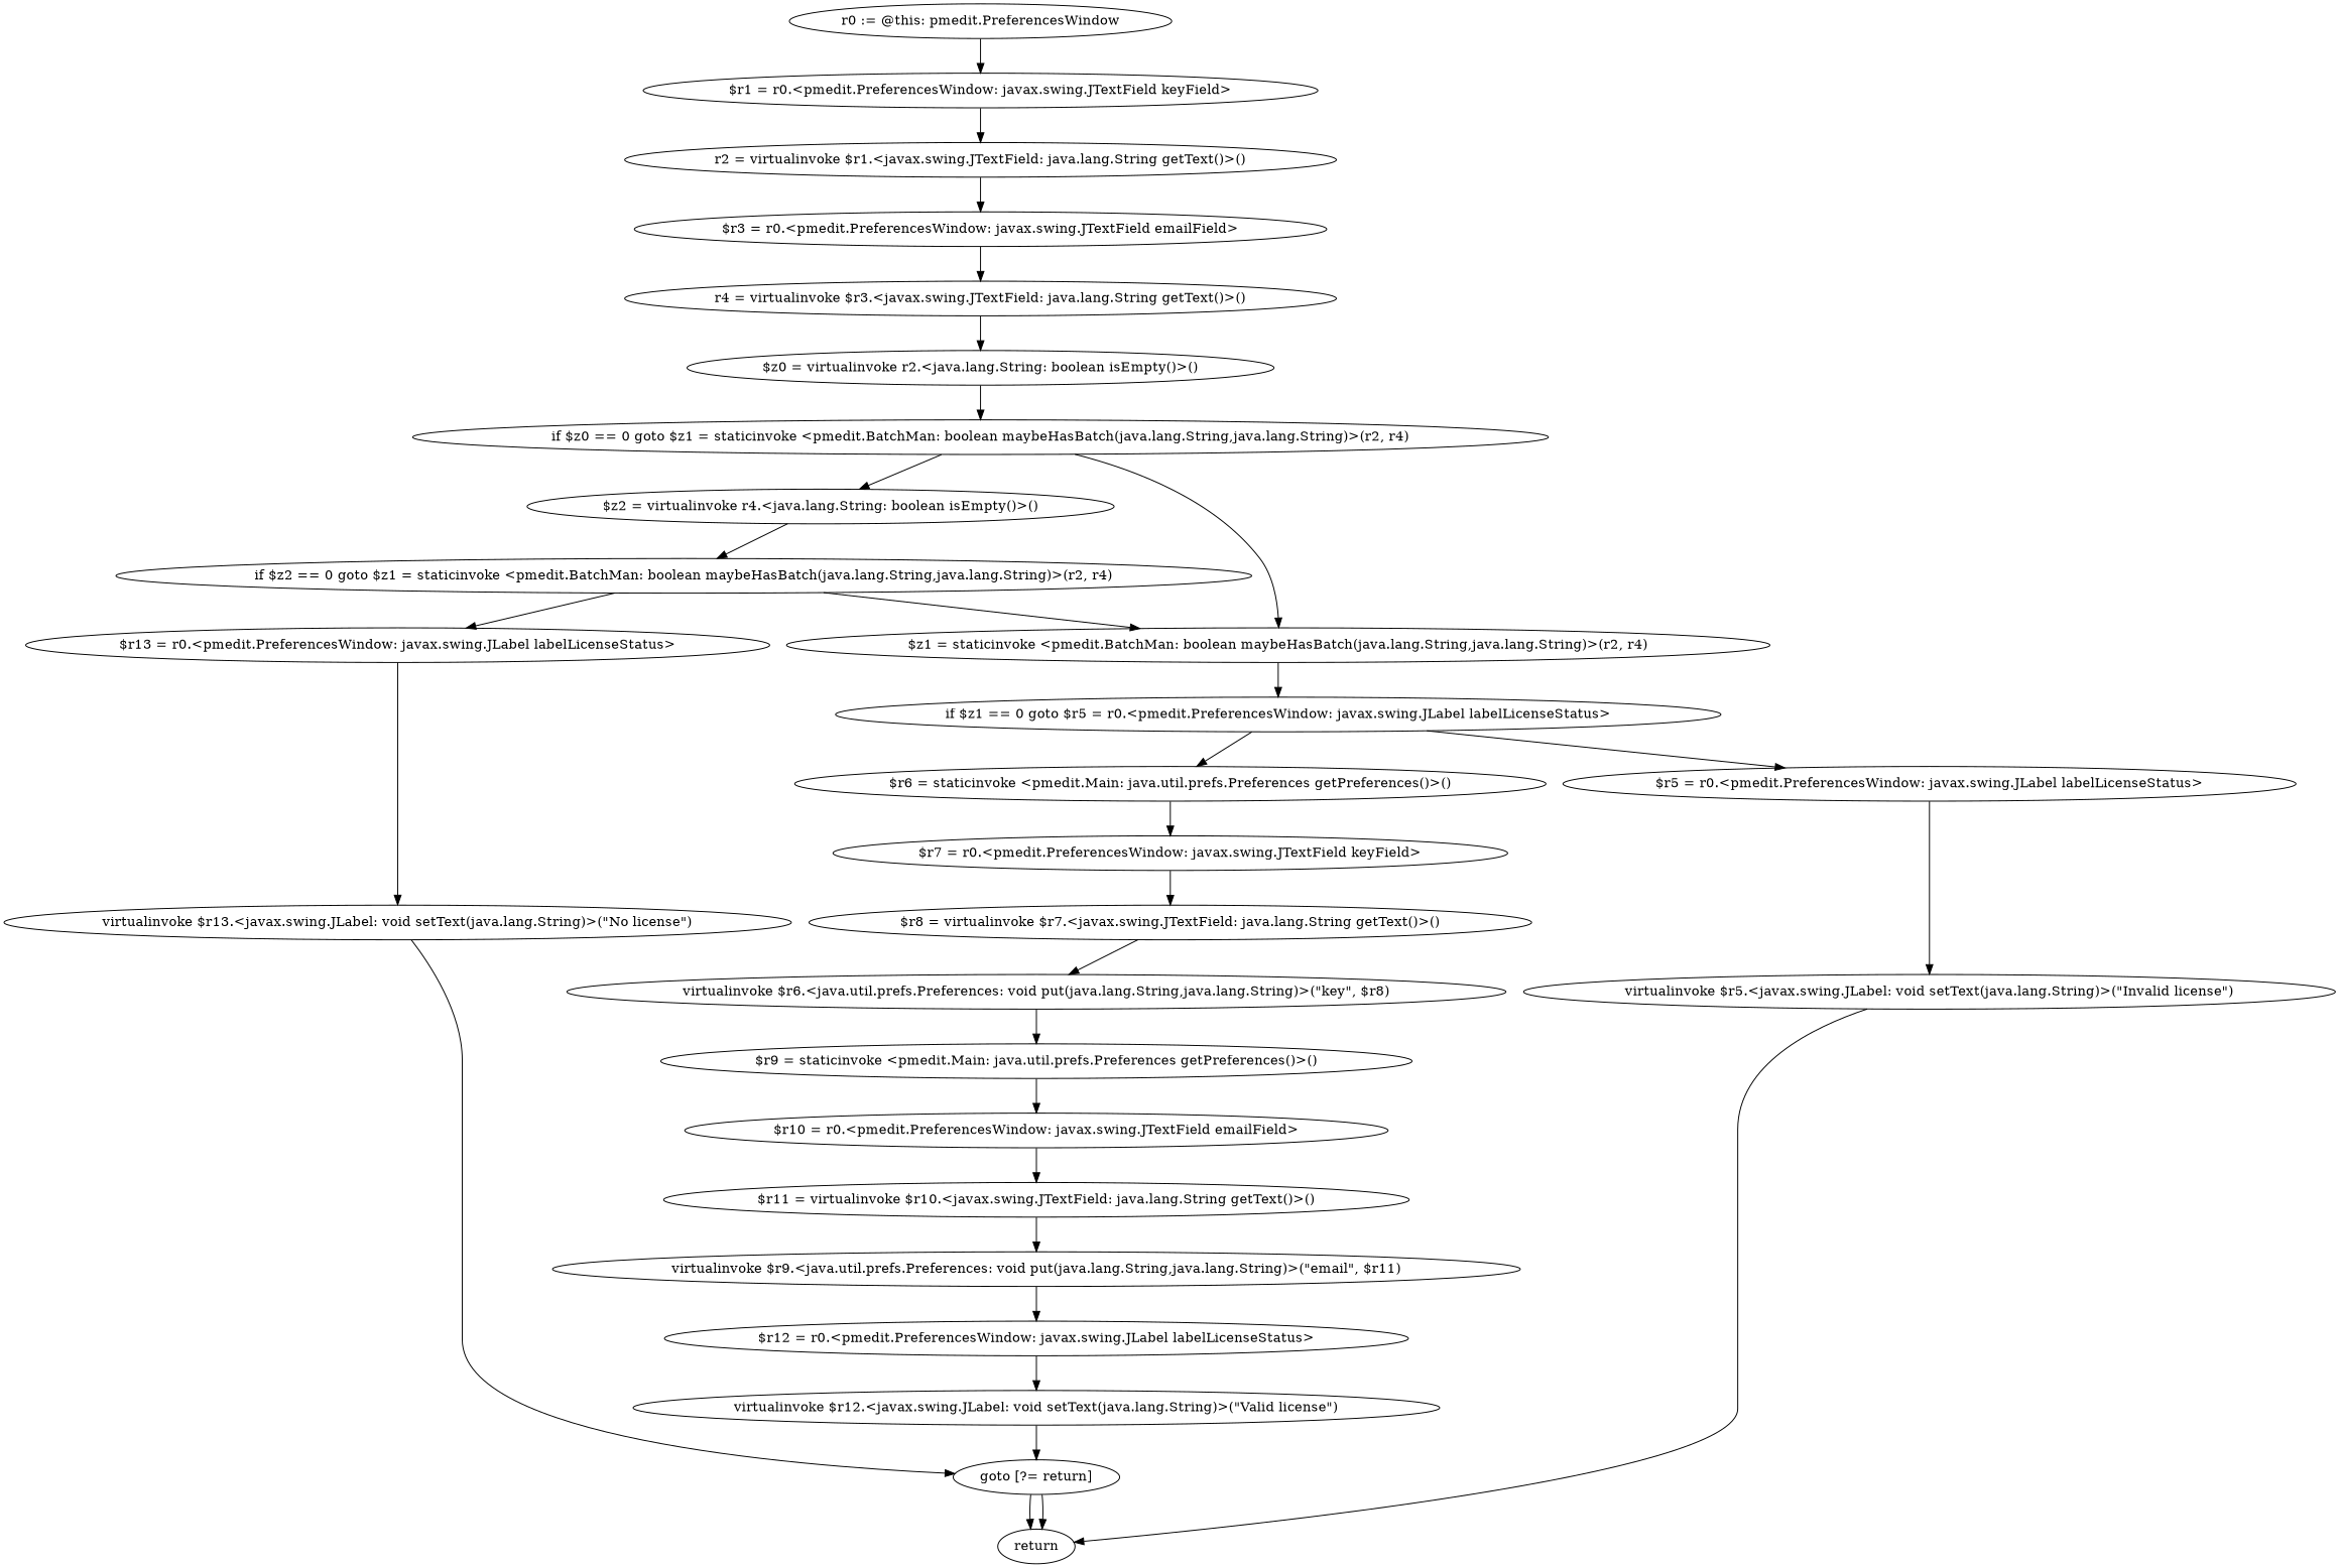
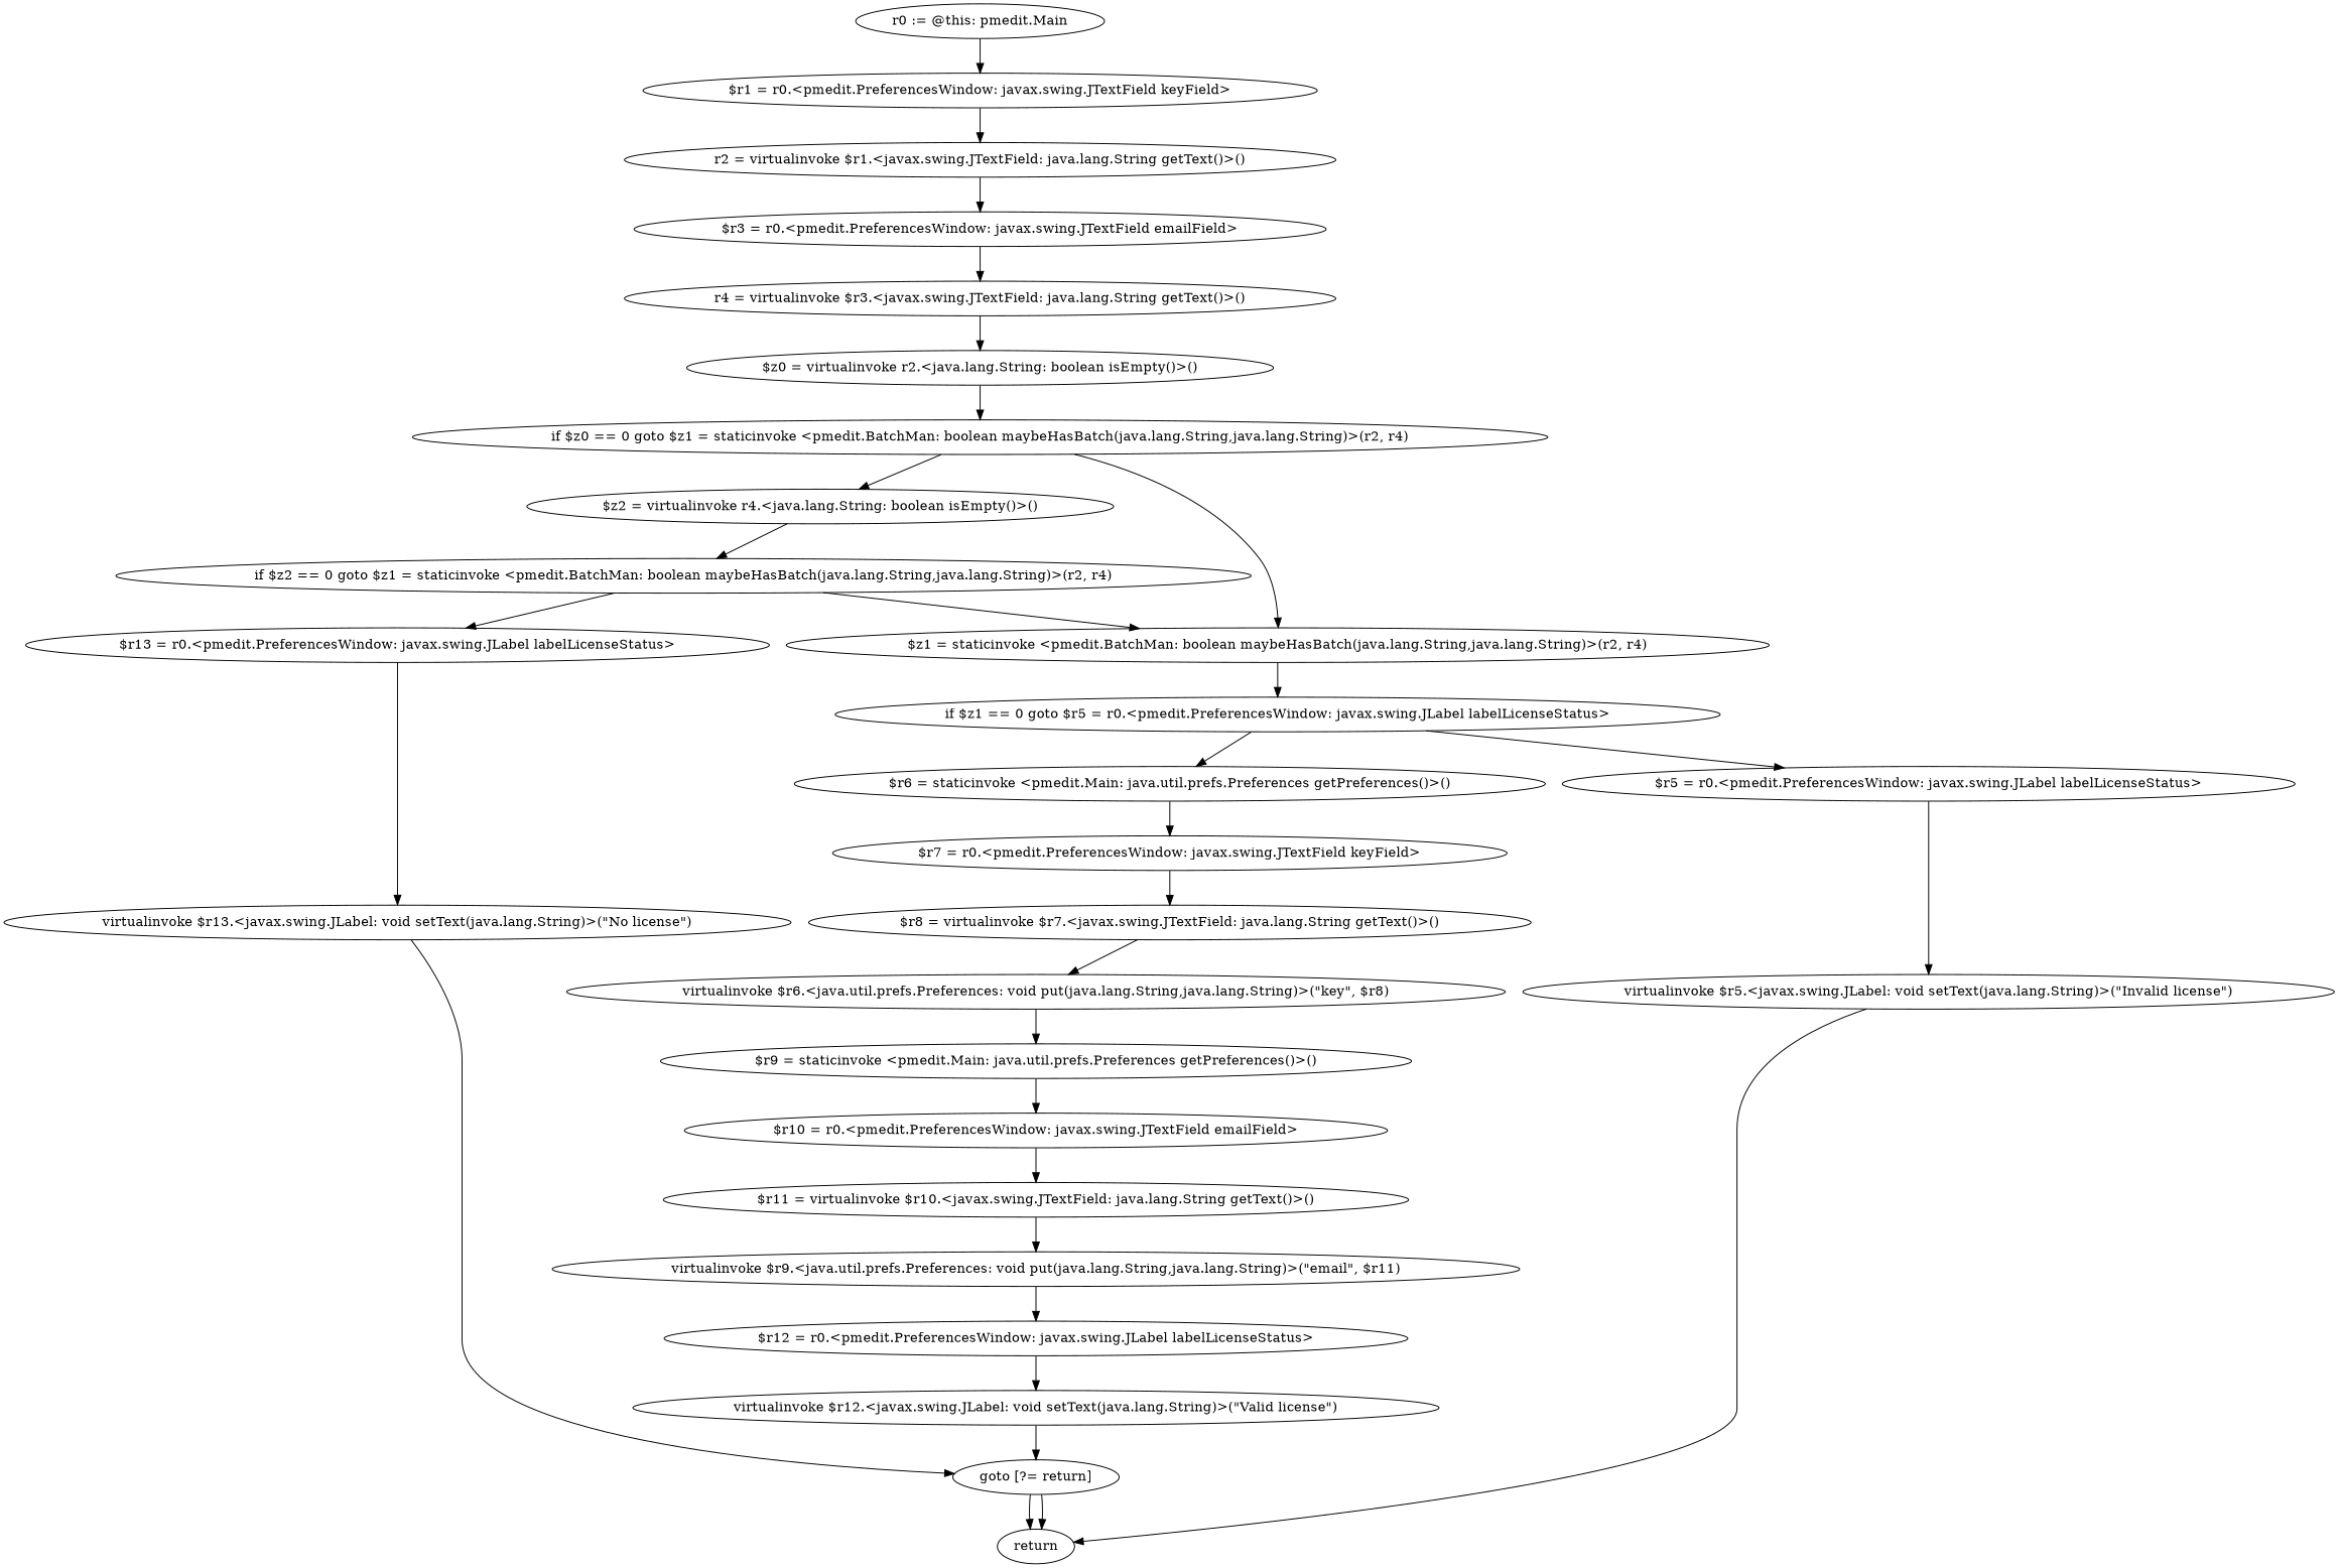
  digraph {
-   "r0 := @this: pmedit.PreferencesWindow"
+   "r0 := @this: pmedit.PreferencesWindow" [label="r0 := @this: pmedit.Main"]
    "$r1 = r0.<pmedit.PreferencesWindow: javax.swing.JTextField keyField>"
    "r2 = virtualinvoke $r1.<javax.swing.JTextField: java.lang.String getText()>()"
    "$r3 = r0.<pmedit.PreferencesWindow: javax.swing.JTextField emailField>"
    "r4 = virtualinvoke $r3.<javax.swing.JTextField: java.lang.String getText()>()"
    "$z0 = virtualinvoke r2.<java.lang.String: boolean isEmpty()>()"
    "if $z0 == 0 goto $z1 = staticinvoke <pmedit.BatchMan: boolean maybeHasBatch(java.lang.String,java.lang.String)>(r2, r4)"
    "$z2 = virtualinvoke r4.<java.lang.String: boolean isEmpty()>()"
    "$z1 = staticinvoke <pmedit.BatchMan: boolean maybeHasBatch(java.lang.String,java.lang.String)>(r2, r4)"
    "if $z2 == 0 goto $z1 = staticinvoke <pmedit.BatchMan: boolean maybeHasBatch(java.lang.String,java.lang.String)>(r2, r4)"
    "$r13 = r0.<pmedit.PreferencesWindow: javax.swing.JLabel labelLicenseStatus>"
    "virtualinvoke $r13.<javax.swing.JLabel: void setText(java.lang.String)>(\"No license\")"
    "goto [?= return]"
    return
    "if $z1 == 0 goto $r5 = r0.<pmedit.PreferencesWindow: javax.swing.JLabel labelLicenseStatus>"
    "$r6 = staticinvoke <pmedit.Main: java.util.prefs.Preferences getPreferences()>()"
    "$r5 = r0.<pmedit.PreferencesWindow: javax.swing.JLabel labelLicenseStatus>"
    "$r7 = r0.<pmedit.PreferencesWindow: javax.swing.JTextField keyField>"
    "$r8 = virtualinvoke $r7.<javax.swing.JTextField: java.lang.String getText()>()"
    "virtualinvoke $r6.<java.util.prefs.Preferences: void put(java.lang.String,java.lang.String)>(\"key\", $r8)"
    "$r9 = staticinvoke <pmedit.Main: java.util.prefs.Preferences getPreferences()>()"
    "$r10 = r0.<pmedit.PreferencesWindow: javax.swing.JTextField emailField>"
    "$r11 = virtualinvoke $r10.<javax.swing.JTextField: java.lang.String getText()>()"
    "virtualinvoke $r9.<java.util.prefs.Preferences: void put(java.lang.String,java.lang.String)>(\"email\", $r11)"
    "$r12 = r0.<pmedit.PreferencesWindow: javax.swing.JLabel labelLicenseStatus>"
    "virtualinvoke $r12.<javax.swing.JLabel: void setText(java.lang.String)>(\"Valid license\")"
    "virtualinvoke $r5.<javax.swing.JLabel: void setText(java.lang.String)>(\"Invalid license\")"
    "r0 := @this: pmedit.PreferencesWindow" -> "$r1 = r0.<pmedit.PreferencesWindow: javax.swing.JTextField keyField>"
    "$r1 = r0.<pmedit.PreferencesWindow: javax.swing.JTextField keyField>" -> "r2 = virtualinvoke $r1.<javax.swing.JTextField: java.lang.String getText()>()"
    "r2 = virtualinvoke $r1.<javax.swing.JTextField: java.lang.String getText()>()" -> "$r3 = r0.<pmedit.PreferencesWindow: javax.swing.JTextField emailField>"
    "$r3 = r0.<pmedit.PreferencesWindow: javax.swing.JTextField emailField>" -> "r4 = virtualinvoke $r3.<javax.swing.JTextField: java.lang.String getText()>()"
    "r4 = virtualinvoke $r3.<javax.swing.JTextField: java.lang.String getText()>()" -> "$z0 = virtualinvoke r2.<java.lang.String: boolean isEmpty()>()"
    "$z0 = virtualinvoke r2.<java.lang.String: boolean isEmpty()>()" -> "if $z0 == 0 goto $z1 = staticinvoke <pmedit.BatchMan: boolean maybeHasBatch(java.lang.String,java.lang.String)>(r2, r4)"
    "if $z0 == 0 goto $z1 = staticinvoke <pmedit.BatchMan: boolean maybeHasBatch(java.lang.String,java.lang.String)>(r2, r4)" -> "$z2 = virtualinvoke r4.<java.lang.String: boolean isEmpty()>()"
    "if $z0 == 0 goto $z1 = staticinvoke <pmedit.BatchMan: boolean maybeHasBatch(java.lang.String,java.lang.String)>(r2, r4)" -> "$z1 = staticinvoke <pmedit.BatchMan: boolean maybeHasBatch(java.lang.String,java.lang.String)>(r2, r4)"
    "$z2 = virtualinvoke r4.<java.lang.String: boolean isEmpty()>()" -> "if $z2 == 0 goto $z1 = staticinvoke <pmedit.BatchMan: boolean maybeHasBatch(java.lang.String,java.lang.String)>(r2, r4)"
    "$z1 = staticinvoke <pmedit.BatchMan: boolean maybeHasBatch(java.lang.String,java.lang.String)>(r2, r4)" -> "if $z1 == 0 goto $r5 = r0.<pmedit.PreferencesWindow: javax.swing.JLabel labelLicenseStatus>"
    "if $z2 == 0 goto $z1 = staticinvoke <pmedit.BatchMan: boolean maybeHasBatch(java.lang.String,java.lang.String)>(r2, r4)" -> "$z1 = staticinvoke <pmedit.BatchMan: boolean maybeHasBatch(java.lang.String,java.lang.String)>(r2, r4)"
    "if $z2 == 0 goto $z1 = staticinvoke <pmedit.BatchMan: boolean maybeHasBatch(java.lang.String,java.lang.String)>(r2, r4)" -> "$r13 = r0.<pmedit.PreferencesWindow: javax.swing.JLabel labelLicenseStatus>"
    "$r13 = r0.<pmedit.PreferencesWindow: javax.swing.JLabel labelLicenseStatus>" -> "virtualinvoke $r13.<javax.swing.JLabel: void setText(java.lang.String)>(\"No license\")"
    "virtualinvoke $r13.<javax.swing.JLabel: void setText(java.lang.String)>(\"No license\")" -> "goto [?= return]"
    "goto [?= return]" -> return
    "goto [?= return]" -> return
    "if $z1 == 0 goto $r5 = r0.<pmedit.PreferencesWindow: javax.swing.JLabel labelLicenseStatus>" -> "$r6 = staticinvoke <pmedit.Main: java.util.prefs.Preferences getPreferences()>()"
    "if $z1 == 0 goto $r5 = r0.<pmedit.PreferencesWindow: javax.swing.JLabel labelLicenseStatus>" -> "$r5 = r0.<pmedit.PreferencesWindow: javax.swing.JLabel labelLicenseStatus>"
    "$r6 = staticinvoke <pmedit.Main: java.util.prefs.Preferences getPreferences()>()" -> "$r7 = r0.<pmedit.PreferencesWindow: javax.swing.JTextField keyField>"
    "$r5 = r0.<pmedit.PreferencesWindow: javax.swing.JLabel labelLicenseStatus>" -> "virtualinvoke $r5.<javax.swing.JLabel: void setText(java.lang.String)>(\"Invalid license\")"
    "$r7 = r0.<pmedit.PreferencesWindow: javax.swing.JTextField keyField>" -> "$r8 = virtualinvoke $r7.<javax.swing.JTextField: java.lang.String getText()>()"
    "$r8 = virtualinvoke $r7.<javax.swing.JTextField: java.lang.String getText()>()" -> "virtualinvoke $r6.<java.util.prefs.Preferences: void put(java.lang.String,java.lang.String)>(\"key\", $r8)"
    "virtualinvoke $r6.<java.util.prefs.Preferences: void put(java.lang.String,java.lang.String)>(\"key\", $r8)" -> "$r9 = staticinvoke <pmedit.Main: java.util.prefs.Preferences getPreferences()>()"
    "$r9 = staticinvoke <pmedit.Main: java.util.prefs.Preferences getPreferences()>()" -> "$r10 = r0.<pmedit.PreferencesWindow: javax.swing.JTextField emailField>"
    "$r10 = r0.<pmedit.PreferencesWindow: javax.swing.JTextField emailField>" -> "$r11 = virtualinvoke $r10.<javax.swing.JTextField: java.lang.String getText()>()"
    "$r11 = virtualinvoke $r10.<javax.swing.JTextField: java.lang.String getText()>()" -> "virtualinvoke $r9.<java.util.prefs.Preferences: void put(java.lang.String,java.lang.String)>(\"email\", $r11)"
    "virtualinvoke $r9.<java.util.prefs.Preferences: void put(java.lang.String,java.lang.String)>(\"email\", $r11)" -> "$r12 = r0.<pmedit.PreferencesWindow: javax.swing.JLabel labelLicenseStatus>"
    "$r12 = r0.<pmedit.PreferencesWindow: javax.swing.JLabel labelLicenseStatus>" -> "virtualinvoke $r12.<javax.swing.JLabel: void setText(java.lang.String)>(\"Valid license\")"
    "virtualinvoke $r12.<javax.swing.JLabel: void setText(java.lang.String)>(\"Valid license\")" -> "goto [?= return]"
    "virtualinvoke $r5.<javax.swing.JLabel: void setText(java.lang.String)>(\"Invalid license\")" -> return
  }
